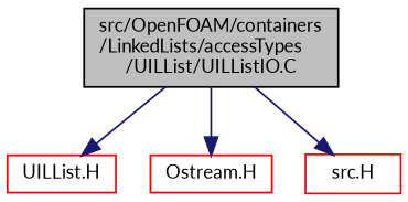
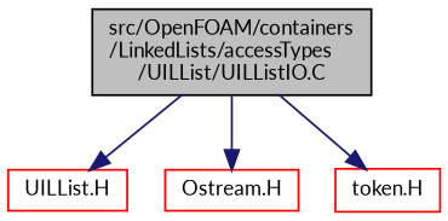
  digraph {
    fontname=Lato
    node [color=red fontname=Lato fontsize=10 shape=record]
    edge [color=midnightblue fontname=Lato fontsize=10 labelfontname=Helvetica labelfontsize=10 style=solid]
    n1 [color=black fillcolor=grey75 fontcolor=black height=0.2 label="src/OpenFOAM/containers\l/LinkedLists/accessTypes\l/UILList/UILListIO.C" style=filled width=0.4]
    n2 [height=0.2 label="UILList.H" width=0.4]
    n3 [height=0.2 label="Ostream.H" width=0.4]
-   n4 [height=0.2 label="src.H" width=0.4]
+   n4 [height=0.2 label="token.H" width=0.4]
    n1 -> n2
    n1 -> n3
    n1 -> n4
  }
